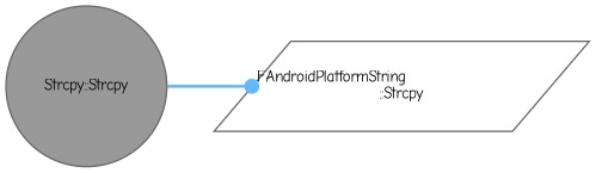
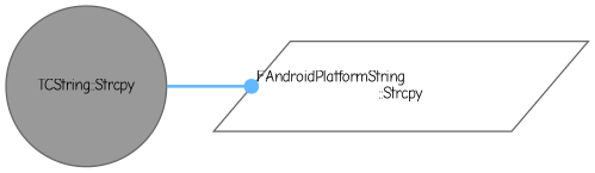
  digraph {
    rankdir=LR
    fontname="Comic Neue"
    node [fontname="Comic Neue" fontsize=10 style=filled]
-   n1 [color=gray40 fillcolor=grey60 fontcolor=black height=0.2 label="Strcpy::Strcpy" shape=circle width=0.4]
+   n1 [color=gray40 fillcolor=grey60 fontcolor=black height=0.2 label="TCString::Strcpy" shape=circle width=0.4]
    n2 [color=grey40 fillcolor=white height=0.2 label="FAndroidPlatformString\l::Strcpy" shape=parallelogram width=0.4]
    n1 -> n2 [color=steelblue1 fontname="Comic Neue" fontsize=10 labelfontname=Helvetica labelfontsize=10 style=bold arrowhead=dot]
  }
